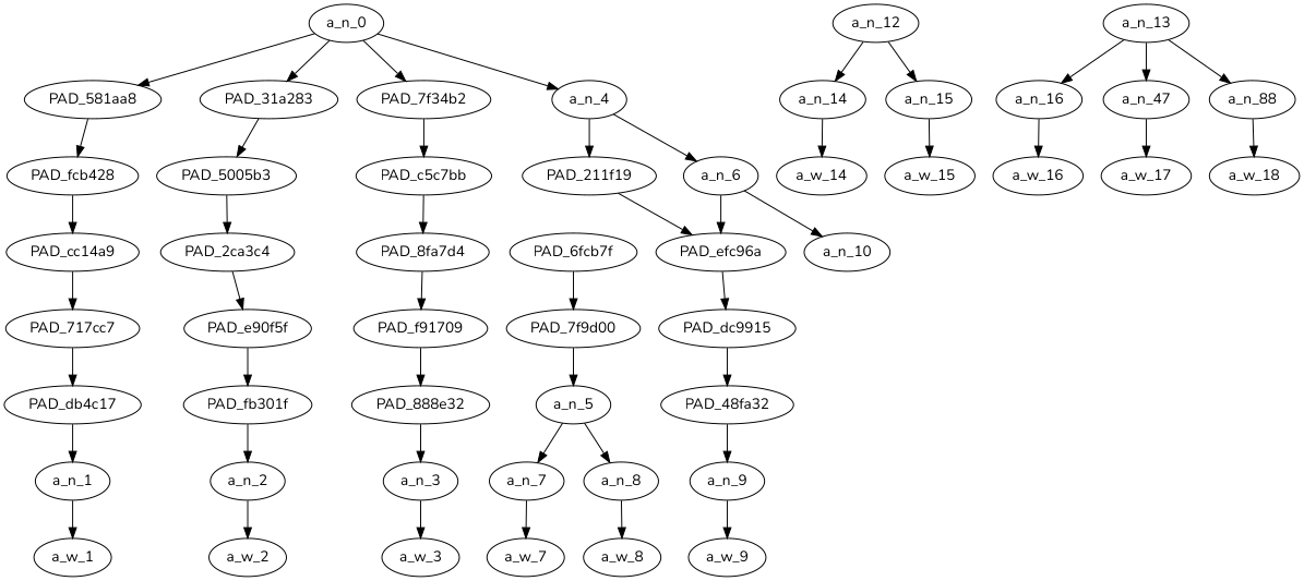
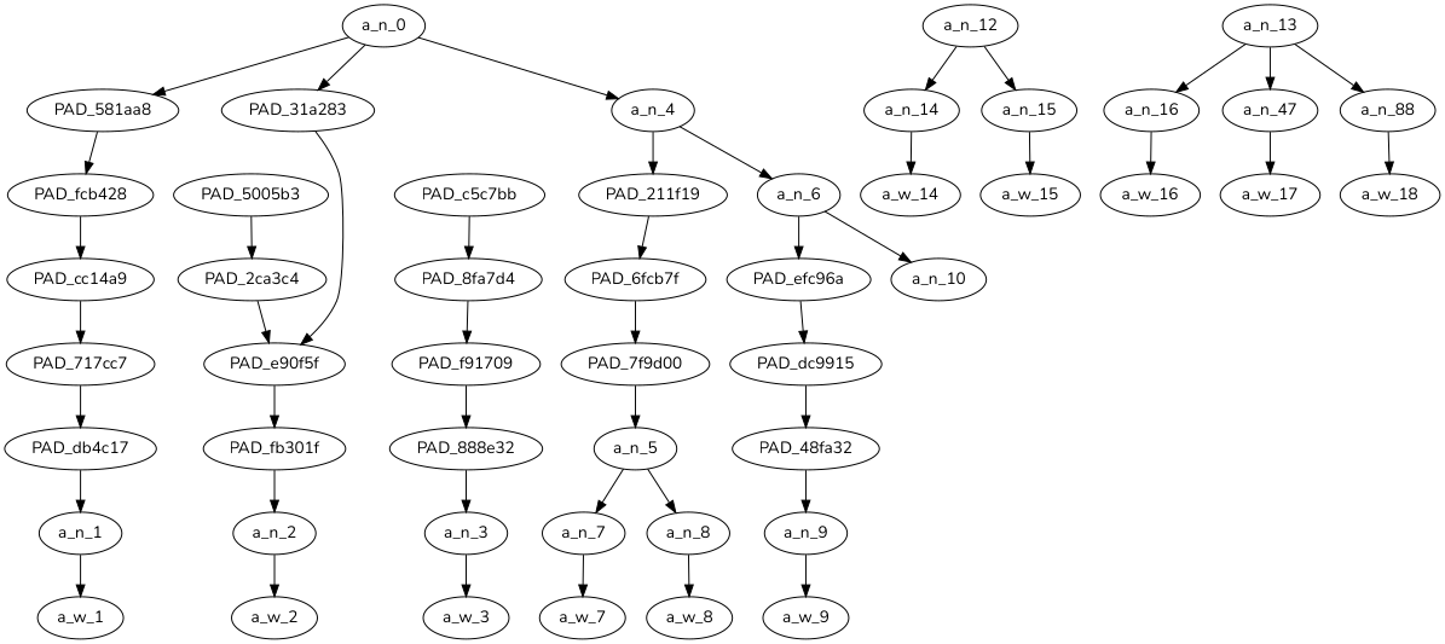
  strict digraph {
    fontname=Nunito
    node [div_dir=1 fontname=Nunito index=0 level=1 text_span="[0]" value=0.04559129]
    edge [fontname=Nunito]
    a_n_0 [level=7 text_span="[0, 1, 2, 3, 4, 5, 6, 7, 8, 9, 10]" value=1.00000004]
    PAD_581aa8 [div_dir=-1 level=6]
    n3 [index=1 label=PAD_31a283 level=6 text_span="[1]" value=0.03080659]
-   PAD_7f34b2 [index=2 level=6 text_span="[2]" value=0.04661865]
    a_n_4 [index=3 level=6 text_span="[3, 4, 5, 6, 7, 8, 9, 10]" value=0.87690039]
    PAD_fcb428 [div_dir=-1 level=5]
    PAD_5005b3 [index=1 level=5 text_span="[1]" value=0.03080659]
    PAD_c5c7bb [index=2 level=5 text_span="[2]" value=0.04661865]
    PAD_211f19 [div_dir=-1 index=3 level=5 text_span="[3, 4]" value=0.10048379]
    a_n_6 [index=4 level=5 text_span="[5, 6, 7, 8, 9, 10]" value=0.77627426]
    PAD_cc14a9 [div_dir=-1 level=4]
    PAD_2ca3c4 [index=1 level=4 text_span="[1]" value=0.03080659]
    PAD_8fa7d4 [index=2 level=4 text_span="[2]" value=0.04661865]
    n14 [div_dir=-1 index=3 label=PAD_6fcb7f level=4 text_span="[3, 4]" value=0.10048379]
    PAD_efc96a [div_dir=-1 index=4 level=4 text_span="[5]" value=0.06304594]
    a_n_10 [index=5 level=4 text_span="[6, 7, 8, 9, 10]" value=0.71305752]
    PAD_717cc7 [div_dir=-1 level=3]
    PAD_db4c17 [div_dir=-1 level=2]
    a_n_1 [div_dir=-1]
    a_w_1 [div_dir=0 level=0 value=just]
    PAD_e90f5f [index=1 level=3 text_span="[1]" value=0.03080659]
    PAD_fb301f [index=1 level=2 text_span="[1]" value=0.03080659]
    a_n_2 [index=1 text_span="[1]" value=0.03080659]
    a_w_2 [div_dir=0 index=1 level=0 text_span="[1]" value=in]
    PAD_f91709 [index=2 level=3 text_span="[2]" value=0.04661865]
    PAD_888e32 [index=2 level=2 text_span="[2]" value=0.04661865]
    a_n_3 [index=2 text_span="[2]" value=0.04661865]
    a_w_3 [div_dir=0 index=2 level=0 text_span="[2]" value=case]
    PAD_7f9d00 [div_dir=-1 index=3 level=3 text_span="[3, 4]" value=0.10048379]
    PAD_dc9915 [div_dir=-1 index=4 level=3 text_span="[5]" value=0.06304594]
    a_n_5 [div_dir=-1 index=3 level=2 text_span="[3, 4]" value=0.10048379]
    a_n_7 [index=3 text_span="[3]" value=0.06641329]
    a_n_8 [div_dir=-1 index=4 text_span="[4]" value=0.03405481]
    a_w_7 [div_dir=0 index=3 level=0 text_span="[3]" value=u]
    a_w_8 [div_dir=0 index=4 level=0 text_span="[4]" value=all]
    PAD_48fa32 [div_dir=-1 index=4 level=2 text_span="[5]" value=0.06304594]
    a_n_9 [div_dir=-1 index=5 text_span="[5]" value=0.06304594]
    a_w_9 [div_dir=0 index=5 level=0 text_span="[5]" value=forgot]
    a_n_12 [index=5 level=2 text_span="[6, 7]" value=0.13368086]
    a_n_14 [div_dir=-1 index=6 text_span="[6]" value=0.04186144]
    a_n_15 [index=7 text_span="[7]" value=0.09161441]
    a_n_13 [index=6 level=2 text_span="[8, 9, 10]" value=0.57882367]
    a_n_16 [div_dir=-1 index=8 text_span="[8]" value=0.13620495]
    n44 [div_dir=-1 index=9 label=a_n_47 text_span="[9]" value=0.24338656]
    n45 [index=10 label=a_n_88 text_span="[10]" value=0.19903525]
    a_w_14 [div_dir=0 index=6 level=0 text_span="[6]" value=the]
    a_w_15 [div_dir=0 index=7 level=0 text_span="[7]" value=doctor]
    a_w_16 [div_dir=0 index=8 level=0 text_span="[8]" value=hates]
    a_w_17 [div_dir=0 index=9 level=0 text_span="[9]" value=nazis]
    a_w_18 [div_dir=0 index=10 level=0 text_span="[10]" value=doctorwho]
    a_n_0 -> PAD_581aa8
    a_n_0 -> n3
-   a_n_0 -> PAD_7f34b2
    a_n_0 -> a_n_4
    PAD_581aa8 -> PAD_fcb428
-   n3 -> PAD_5005b3
-   PAD_7f34b2 -> PAD_c5c7bb
+   n3 -> PAD_e90f5f
    a_n_4 -> PAD_211f19
    a_n_4 -> a_n_6
    PAD_fcb428 -> PAD_cc14a9
    PAD_5005b3 -> PAD_2ca3c4
    PAD_c5c7bb -> PAD_8fa7d4
-   PAD_211f19 -> PAD_efc96a
+   PAD_211f19 -> n14
    a_n_6 -> PAD_efc96a
    a_n_6 -> a_n_10
    PAD_cc14a9 -> PAD_717cc7
    PAD_2ca3c4 -> PAD_e90f5f
    PAD_8fa7d4 -> PAD_f91709
    n14 -> PAD_7f9d00
    PAD_efc96a -> PAD_dc9915
    PAD_717cc7 -> PAD_db4c17
    PAD_db4c17 -> a_n_1
    a_n_1 -> a_w_1
    PAD_e90f5f -> PAD_fb301f
    PAD_fb301f -> a_n_2
    a_n_2 -> a_w_2
    PAD_f91709 -> PAD_888e32
    PAD_888e32 -> a_n_3
    a_n_3 -> a_w_3
    PAD_7f9d00 -> a_n_5
    PAD_dc9915 -> PAD_48fa32
    a_n_5 -> a_n_7
    a_n_5 -> a_n_8
    a_n_7 -> a_w_7
    a_n_8 -> a_w_8
    PAD_48fa32 -> a_n_9
    a_n_9 -> a_w_9
    a_n_12 -> a_n_14
    a_n_12 -> a_n_15
    a_n_14 -> a_w_14
    a_n_15 -> a_w_15
    a_n_13 -> a_n_16
    a_n_13 -> n44
    a_n_13 -> n45
    a_n_16 -> a_w_16
    n44 -> a_w_17
    n45 -> a_w_18
  }
